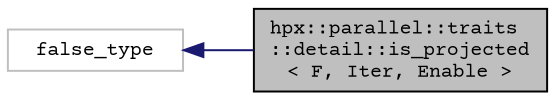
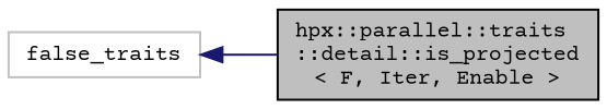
  digraph {
    rankdir=LR
    fontname="Courier Prime"
    node [fontname="Courier Prime" fontsize=10 shape=record style=filled]
    n1 [color=black fillcolor=grey75 fontcolor=black height=0.2 label="hpx::parallel::traits\l::detail::is_projected\l\< F, Iter, Enable \>" width=0.4]
-   n2 [color=grey75 fillcolor=white height=0.2 label=false_type width=0.4]
+   n2 [color=grey75 fillcolor=white height=0.2 label=false_traits width=0.4]
    n2 -> n1 [color=midnightblue dir=back fontname="Courier Prime" fontsize=10 labelfontname=Helvetica labelfontsize=10 style=solid]
  }
